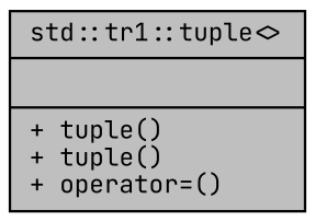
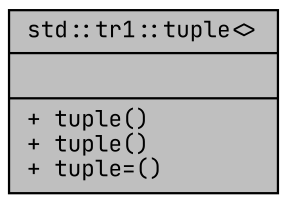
  digraph {
    fontname="JetBrains Mono"
-   n1 [color=black fillcolor=grey75 fontcolor=black fontname="JetBrains Mono" fontsize=10 height=0.2 label="{std::tr1::tuple\<\>\n||+ tuple()\l+ tuple()\l+ operator=()\l}" shape=record style=filled width=0.4]
+   n1 [color=black fillcolor=grey75 fontcolor=black fontname="JetBrains Mono" fontsize=10 height=0.2 label="{std::tr1::tuple\<\>\n||+ tuple()\l+ tuple()\l+ tuple=()\l}" shape=record style=filled width=0.4]
  }
